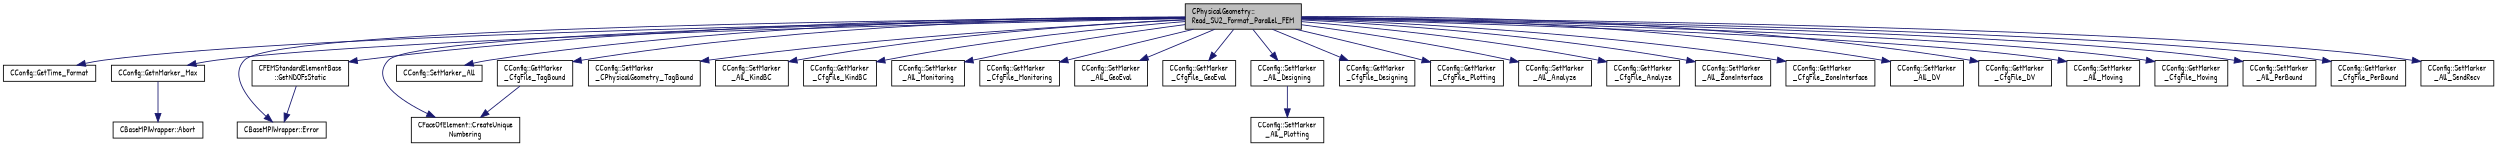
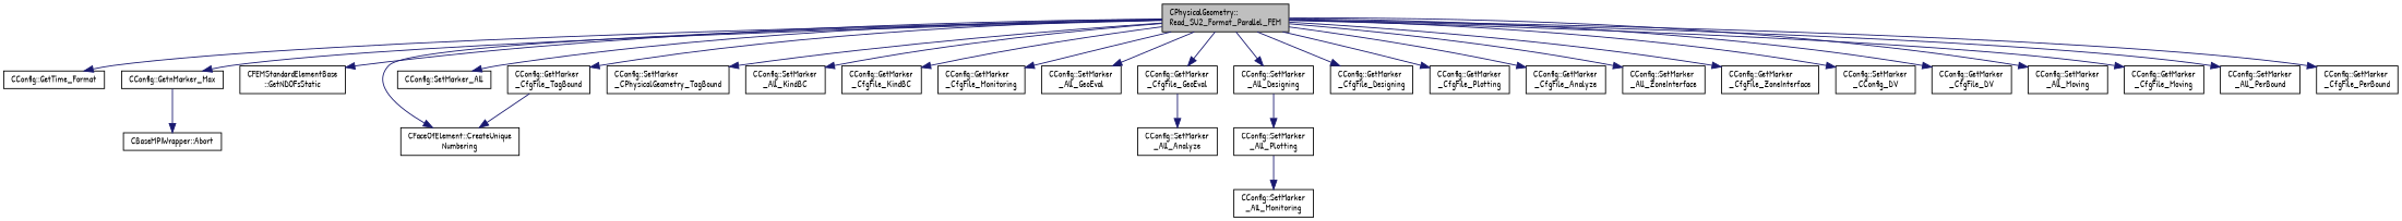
  digraph {
    fontname="Patrick Hand"
    rankdir=TB
    node [color=black fillcolor=white fontname="Patrick Hand" fontsize=10 shape=record style=filled]
    edge [color=midnightblue fontname="Patrick Hand" fontsize=10 labelfontname=Helvetica labelfontsize=10 style=solid]
    n1 [fillcolor=grey75 fontcolor=black height=0.2 label="CPhysicalGeometry::\lRead_SU2_Format_Parallel_FEM" width=0.4]
    n2 [height=0.2 label="CConfig::GetTime_Format" width=0.4]
    n3 [height=0.2 label="CConfig::GetnMarker_Max" width=0.4]
-   n4 [height=0.2 label="CBaseMPIWrapper::Error" width=0.4]
    n5 [height=0.2 label="CFEMStandardElementBase\l::GetNDOFsStatic" width=0.4]
    n6 [height=0.2 label="CFaceOfElement::CreateUnique\lNumbering" width=0.4]
    n7 [height=0.2 label="CConfig::SetMarker_All" width=0.4]
    n8 [height=0.2 label="CConfig::GetMarker\l_CfgFile_TagBound" width=0.4]
    n9 [height=0.2 label="CConfig::SetMarker\l_CPhysicalGeometry_TagBound" width=0.4]
    n10 [height=0.2 label="CConfig::SetMarker\l_All_KindBC" width=0.4]
    n11 [height=0.2 label="CConfig::GetMarker\l_CfgFile_KindBC" width=0.4]
    n12 [height=0.2 label="CConfig::SetMarker\l_All_Monitoring" width=0.4]
    n13 [height=0.2 label="CConfig::GetMarker\l_CfgFile_Monitoring" width=0.4]
    n14 [height=0.2 label="CConfig::SetMarker\l_All_GeoEval" width=0.4]
    n15 [height=0.2 label="CConfig::GetMarker\l_CfgFile_GeoEval" width=0.4]
    n16 [height=0.2 label="CConfig::SetMarker\l_All_Designing" width=0.4]
    n17 [height=0.2 label="CConfig::GetMarker\l_CfgFile_Designing" width=0.4]
    n18 [height=0.2 label="CConfig::GetMarker\l_CfgFile_Plotting" width=0.4]
    n19 [height=0.2 label="CConfig::SetMarker\l_All_Analyze" width=0.4]
    n20 [height=0.2 label="CConfig::GetMarker\l_CfgFile_Analyze" width=0.4]
    n21 [height=0.2 label="CConfig::SetMarker\l_All_ZoneInterface" width=0.4]
    n22 [height=0.2 label="CConfig::GetMarker\l_CfgFile_ZoneInterface" width=0.4]
-   n23 [height=0.2 label="CConfig::SetMarker\l_All_DV" width=0.4]
+   n23 [height=0.2 label="CConfig::SetMarker\l_CConfig_DV" width=0.4]
    n24 [height=0.2 label="CConfig::GetMarker\l_CfgFile_DV" width=0.4]
    n25 [height=0.2 label="CConfig::SetMarker\l_All_Moving" width=0.4]
    n26 [height=0.2 label="CConfig::GetMarker\l_CfgFile_Moving" width=0.4]
    n27 [height=0.2 label="CConfig::SetMarker\l_All_PerBound" width=0.4]
    n28 [height=0.2 label="CConfig::GetMarker\l_CfgFile_PerBound" width=0.4]
-   n29 [height=0.2 label="CConfig::SetMarker\l_All_SendRecv" width=0.4]
    n30 [height=0.2 label="CBaseMPIWrapper::Abort" width=0.4]
    n31 [height=0.2 label="CConfig::SetMarker\l_All_Plotting" width=0.4]
    n1 -> n2
    n1 -> n3
-   n1 -> n4
    n1 -> n5
    n1 -> n6
    n1 -> n7
    n1 -> n8
    n1 -> n9
    n1 -> n10
    n1 -> n11
-   n1 -> n12
+   n31 -> n12
    n1 -> n13
    n1 -> n14
    n1 -> n15
    n1 -> n16
    n1 -> n17
    n1 -> n18
-   n1 -> n19
+   n15 -> n19
    n1 -> n20
    n1 -> n21
    n1 -> n22
    n1 -> n23
    n1 -> n24
    n1 -> n25
    n1 -> n26
    n1 -> n27
    n1 -> n28
-   n1 -> n29
    n3 -> n30
-   n5 -> n4
    n8 -> n6
    n16 -> n31
  }
